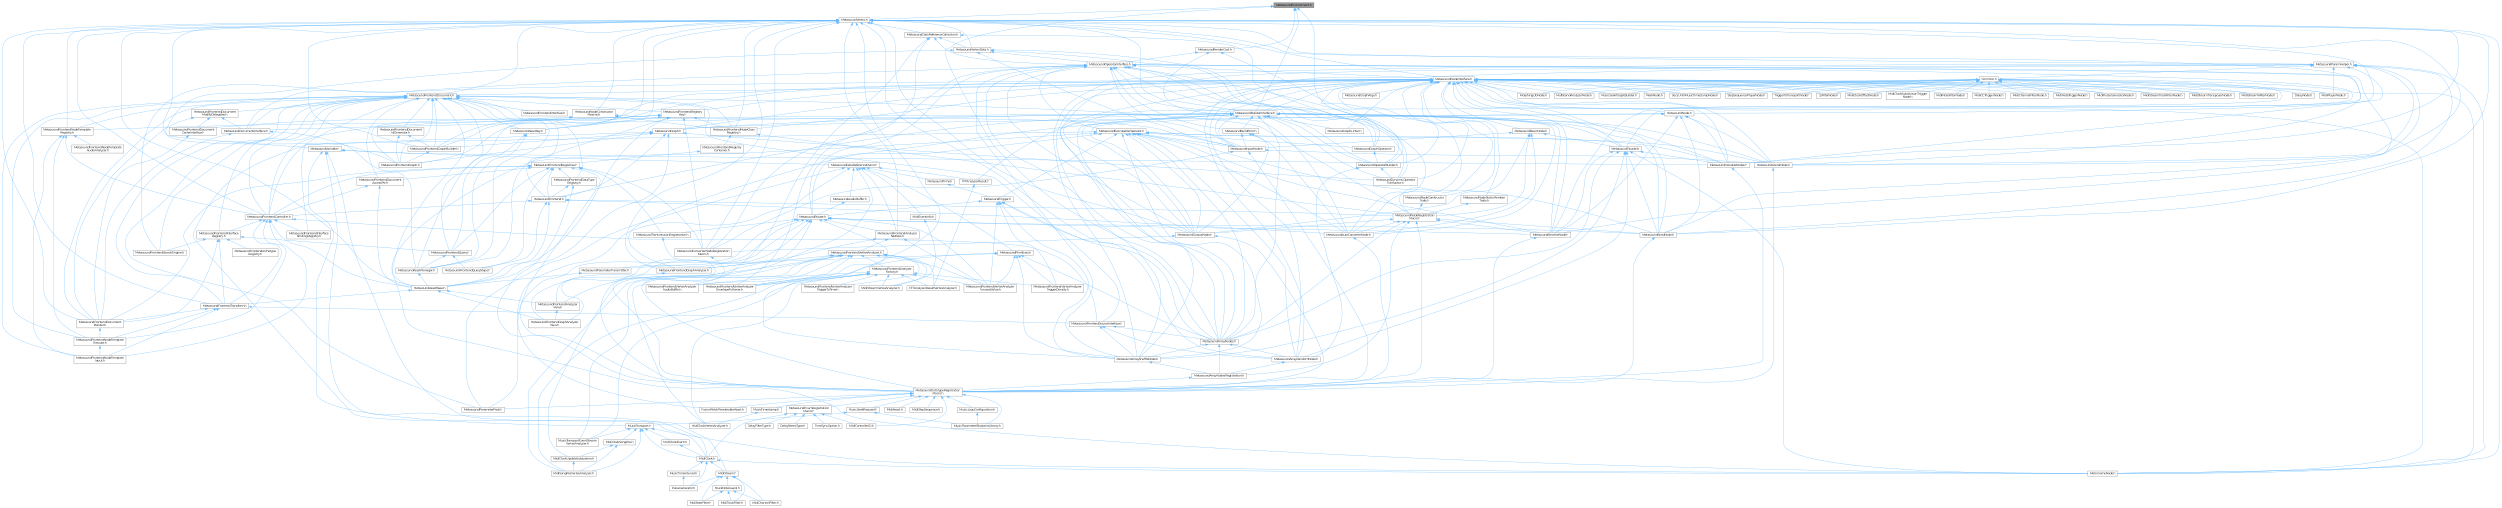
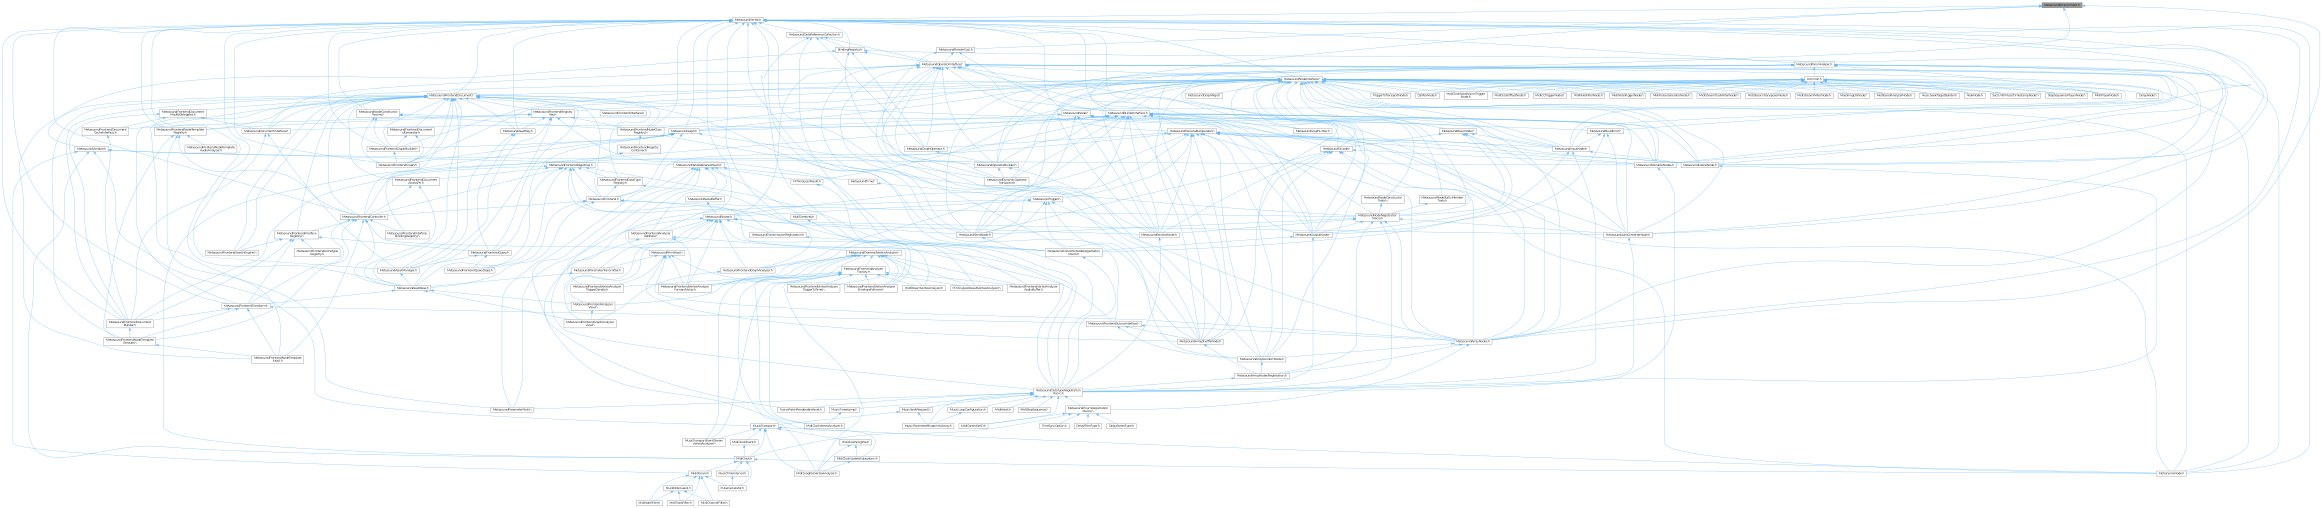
  digraph {
    fontname=Montserrat
    node [color=grey40 fillcolor=white fontname=Montserrat fontsize=10 shape=box style=filled]
    edge [color=steelblue1 dir=back fontname=Montserrat fontsize=10 labelfontname=Helvetica labelfontsize=10 style=solid]
    n1 [color=gray40 fillcolor=grey60 fontcolor=black height=0.2 label="MetasoundEnvironment.h" width=0.4]
    n2 [height=0.2 label="MetasoundArrayNodes.h" width=0.4]
    n3 [height=0.2 label="MetasoundBuilderInterface.h" width=0.4]
    n4 [height=0.2 label="MetasoundOperatorBuilder.h" width=0.4]
    n5 [height=0.2 label="MetasoundRenderCost.h" width=0.4]
    n6 [height=0.2 label="MetasoundVertex.h" width=0.4]
    n7 [height=0.2 label="MetasoundArrayNodesRegistration.h" width=0.4]
    n8 [height=0.2 label="MetasoundArrayRandomNode.h" width=0.4]
    n9 [height=0.2 label="MetasoundArrayShuffleNode.h" width=0.4]
    n10 [height=0.2 label="MetasoundAutoConverterNode.h" width=0.4]
    n11 [height=0.2 label="MetasoundBuildError.h" width=0.4]
    n12 [height=0.2 label="MetasoundInputNode.h" width=0.4]
    n13 [height=0.2 label="MetasoundLiteralNode.h" width=0.4]
    n14 [height=0.2 label="MetasoundOutputNode.h" width=0.4]
    n15 [height=0.2 label="MetasoundDocumentInterface.h" width=0.4]
    n16 [height=0.2 label="MetasoundDynamicOperator\lTransactor.h" width=0.4]
    n17 [height=0.2 label="MetasoundFacade.h" width=0.4]
    n18 [height=0.2 label="MetasoundReceiveNode.h" width=0.4]
    n19 [height=0.2 label="MetasoundSendNode.h" width=0.4]
    n20 [height=0.2 label="MetasoundVariableNodes.h" width=0.4]
    n21 [height=0.2 label="MetasoundFrontend.h" width=0.4]
    n22 [height=0.2 label="MetasoundFrontendController.h" width=0.4]
    n23 [height=0.2 label="MetasoundFrontendGraphAnalyzer.h" width=0.4]
    n24 [height=0.2 label="MetasoundGraph.h" width=0.4]
    n25 [height=0.2 label="MetasoundGraphLinter.h" width=0.4]
    n26 [height=0.2 label="MetasoundOperatorInterface.h" width=0.4]
    n27 [height=0.2 label="MetronomeNode.h" width=0.4]
    n28 [height=0.2 label="MetasoundConverterNodeRegistration\lMacro.h" width=0.4]
    n29 [height=0.2 label="MetasoundAssetManager.h" width=0.4]
    n30 [height=0.2 label="MetasoundFrontendDocument\lBuilder.h" width=0.4]
    n31 [height=0.2 label="MetasoundAssetBase.h" width=0.4]
    n32 [height=0.2 label="MetasoundFrontendTransform.h" width=0.4]
    n33 [height=0.2 label="MetasoundFrontendGraph.h" width=0.4]
    n34 [height=0.2 label="MetasoundFrontendGraphBuilder.h" width=0.4]
    n35 [height=0.2 label="MetasoundNodeInterface.h" width=0.4]
    n36 [height=0.2 label="MetasoundFrontendAnalyzer\lAddress.h" width=0.4]
    n37 [height=0.2 label="MetasoundFrontendDocument.h" width=0.4]
    n38 [height=0.2 label="MetasoundFrontendNodeClass\lRegistry.h" width=0.4]
    n39 [height=0.2 label="MetasoundNode.h" width=0.4]
    n40 [height=0.2 label="MetasoundAssetKey.h" width=0.4]
    n41 [height=0.2 label="MetasoundFrontendNodeTemplate\lRegistry.h" width=0.4]
    n42 [height=0.2 label="MetasoundDataReferenceCollection.h" width=0.4]
-   n43 [height=0.2 label="MetasoundVertexData.h" width=0.4]
+   n43 [height=0.2 label="BindingRegistry.h" width=0.4]
    n44 [height=0.2 label="MetasoundNodeConstructor\lParams.h" width=0.4]
    n45 [height=0.2 label="MetasoundParamHelper.h" width=0.4]
    n46 [height=0.2 label="MetasoundDataTypeRegistration\lMacro.h" width=0.4]
    n47 [height=0.2 label="FusionPatchRenderableAsset.h" width=0.4]
    n48 [height=0.2 label="MetasoundEnumRegistration\lMacro.h" width=0.4]
    n49 [height=0.2 label="MidiControllerID.h" width=0.4]
    n50 [height=0.2 label="MetasoundParameterPack.h" width=0.4]
    n51 [height=0.2 label="MidiAsset.h" width=0.4]
    n52 [height=0.2 label="MidiStepSequence.h" width=0.4]
    n53 [height=0.2 label="MusicLoopConfiguration.h" width=0.4]
    n54 [height=0.2 label="MusicParameterBlueprintLibrary.h" width=0.4]
    n55 [height=0.2 label="MusicSeekRequest.h" width=0.4]
    n56 [height=0.2 label="MusicTimestamp.h" width=0.4]
    n57 [height=0.2 label="DelayFilterType.h" width=0.4]
    n58 [height=0.2 label="DelayStereoType.h" width=0.4]
    n59 [height=0.2 label="MidiClock.h" width=0.4]
    n60 [height=0.2 label="TimeSyncOption.h" width=0.4]
    n61 [height=0.2 label="MusicTransport.h" width=0.4]
    n62 [height=0.2 label="MidiClockVertexAnalyzer.h" width=0.4]
    n63 [height=0.2 label="MidiStream.h" width=0.4]
    n64 [height=0.2 label="PulseGenerator.h" width=0.4]
    n65 [height=0.2 label="MusicTimeInterval.h" width=0.4]
    n66 [height=0.2 label="MidiChannelFilter.h" width=0.4]
    n67 [height=0.2 label="MidiNoteFilter.h" width=0.4]
    n68 [height=0.2 label="MidiTrackFilter.h" width=0.4]
    n69 [height=0.2 label="StuckNoteGuard.h" width=0.4]
    n70 [height=0.2 label="MidiClockEvent.h" width=0.4]
    n71 [height=0.2 label="MidiClockSongPos.h" width=0.4]
    n72 [height=0.2 label="MidiSongPosVertexAnalyzer.h" width=0.4]
    n73 [height=0.2 label="MusicTransportEventStream\lVertexAnalyzer.h" width=0.4]
    n74 [height=0.2 label="MidiClockUpdateSubsystem.h" width=0.4]
    n75 [height=0.2 label="MetasoundFrontendQuerySteps.h" width=0.4]
    n76 [height=0.2 label="MetasoundNodeRegistration\lMacro.h" width=0.4]
    n77 [height=0.2 label="MetasoundFrontendNodeTemplate\lReroute.h" width=0.4]
    n78 [height=0.2 label="MetasoundFrontendNodeTemplate\lInput.h" width=0.4]
    n79 [height=0.2 label="MetasoundFrontendSourceInterface.h" width=0.4]
    n80 [height=0.2 label="MetasoundFrontendInterface\lBindingRegistry.h" width=0.4]
    n81 [height=0.2 label="MetasoundFrontendInterface\lRegistry.h" width=0.4]
    n82 [height=0.2 label="MetasoundFrontendGraphAnalyzer\lView.h" width=0.4]
    n83 [height=0.2 label="MetasoundFrontendAnalyzer\lView.h" width=0.4]
    n84 [height=0.2 label="MetasoundFrontendArchetype\lRegistry.h" width=0.4]
    n85 [height=0.2 label="MetasoundFrontendQuery.h" width=0.4]
    n86 [height=0.2 label="MetasoundFrontendSearchEngine.h" width=0.4]
    n87 [height=0.2 label="MetasoundExecutableOperator.h" width=0.4]
    n88 [height=0.2 label="MetasoundGraphOperator.h" width=0.4]
    n89 [height=0.2 label="MetasoundRouter.h" width=0.4]
    n90 [height=0.2 label="MetasoundTrigger.h" width=0.4]
    n91 [height=0.2 label="MetasoundFrontendVertexAnalyzer\lEnvelopeFollower.h" width=0.4]
    n92 [height=0.2 label="MetasoundFrontendVertexAnalyzer\lForwardValue.h" width=0.4]
    n93 [height=0.2 label="MetasoundParameterTransmitter.h" width=0.4]
    n94 [height=0.2 label="MetasoundTransmissionRegistration.h" width=0.4]
    n95 [height=0.2 label="DjFilterNode.h" width=0.4]
    n96 [height=0.2 label="MetasoundBasicNode.h" width=0.4]
    n97 [height=0.2 label="MetasoundFrontendRegistry\lKey.h" width=0.4]
    n98 [height=0.2 label="MetasoundGraphAlgo.h" width=0.4]
    n99 [height=0.2 label="MetasoundNodeConstructor\lTraits.h" width=0.4]
    n100 [height=0.2 label="MetasoundNodeStaticMember\lTraits.h" width=0.4]
    n101 [height=0.2 label="MidiCCTriggerNode.h" width=0.4]
-   n102 [height=0.2 label="MidiChannelFilterNode.h" width=0.4]
    n103 [height=0.2 label="MidiClockOffsetNode.h" width=0.4]
    n104 [height=0.2 label="MidiClockSubdivisionTrigger\lNode.h" width=0.4]
    n105 [height=0.2 label="MidiNoteFilterNode.h" width=0.4]
    n106 [height=0.2 label="MidiNoteTriggerNode.h" width=0.4]
    n107 [height=0.2 label="MidiPlayerNode.h" width=0.4]
    n108 [height=0.2 label="MidiPulseGeneratorNode.h" width=0.4]
    n109 [height=0.2 label="MidiStreamTrackFilterNode.h" width=0.4]
    n110 [height=0.2 label="MidiStreamTransposerNode.h" width=0.4]
    n111 [height=0.2 label="MidiStreamWriterNode.h" width=0.4]
    n112 [height=0.2 label="MorphingLfoNode.h" width=0.4]
    n113 [height=0.2 label="MultibandAnalyzerNode.h" width=0.4]
    n114 [height=0.2 label="MusicSeekTargetBuilder.h" width=0.4]
    n115 [height=0.2 label="PeakNode.h" width=0.4]
    n116 [height=0.2 label="SecsUntilMusicTimestampNode.h" width=0.4]
    n117 [height=0.2 label="StepSequencePlayerNode.h" width=0.4]
    n118 [height=0.2 label="TriggerToTransportNode.h" width=0.4]
    n119 [height=0.2 label="MetasoundFrontendVertexAnalyzer\lTriggerDensity.h" width=0.4]
    n120 [height=0.2 label="MetasoundFrontendVertexAnalyzer.h" width=0.4]
    n121 [height=0.2 label="FFTAnalyzerResultVertexAnalyzer.h" width=0.4]
    n122 [height=0.2 label="MetasoundFrontendAnalyzer\lFactory.h" width=0.4]
    n123 [height=0.2 label="MetasoundFrontendVertexAnalyzer\lAudioBuffer.h" width=0.4]
    n124 [height=0.2 label="MetasoundFrontendVertexAnalyzer\lTriggerToTime.h" width=0.4]
    n125 [height=0.2 label="MidiStreamVertexAnalyzer.h" width=0.4]
    n126 [height=0.2 label="MetasoundFrontendDataType\lRegistry.h" width=0.4]
    n127 [height=0.2 label="MetasoundFrontendDocument\lAccessPtr.h" width=0.4]
    n128 [height=0.2 label="MetasoundFrontendDocument\lIdGenerator.h" width=0.4]
    n129 [height=0.2 label="MetasoundFrontendDocument\lModifyDelegates.h" width=0.4]
    n130 [height=0.2 label="MetasoundFrontendInterface.h" width=0.4]
    n131 [height=0.2 label="MetasoundFrontendRegistry\lContainer.h" width=0.4]
    n132 [height=0.2 label="MetasoundFrontendDocument\lCacheInterface.h" width=0.4]
    n133 [height=0.2 label="MetasoundFrontendNodeTemplate\lAudioAnalyzer.h" width=0.4]
    n134 [height=0.2 label="MetasoundFrontendRegistries.h" width=0.4]
    n135 [height=0.2 label="MetasoundVariable.h" width=0.4]
    n136 [height=0.2 label="Common.h" width=0.4]
    n137 [height=0.2 label="MetasoundDataReferenceMacro.h" width=0.4]
    n138 [height=0.2 label="FFTAnalyzerResult.h" width=0.4]
    n139 [height=0.2 label="MetasoundAudioBuffer.h" width=0.4]
    n140 [height=0.2 label="MetasoundPrimitives.h" width=0.4]
    n141 [height=0.2 label="MetasoundTime.h" width=0.4]
    n142 [height=0.2 label="MidiEventInfo.h" width=0.4]
    n143 [height=0.2 label="DelayNode.h" width=0.4]
    n1 -> n2
    n1 -> n3
    n1 -> n4
    n1 -> n5
    n1 -> n6
    n2 -> n7
    n2 -> n8
-   n2 -> n9
+   n2 -> n48
    n3 -> n2
    n3 -> n4
    n3 -> n9
    n3 -> n10
    n3 -> n11
    n3 -> n12
    n3 -> n13
    n3 -> n14
    n3 -> n15
    n3 -> n16
    n3 -> n17
    n3 -> n18
    n3 -> n19
    n3 -> n20
    n3 -> n21
    n3 -> n22
    n3 -> n23
    n3 -> n24
    n3 -> n25
    n4 -> n8
    n4 -> n16
    n5 -> n3
    n5 -> n16
    n5 -> n26
    n6 -> n2
    n6 -> n9
    n6 -> n10
    n6 -> n13
    n6 -> n14
    n6 -> n17
    n6 -> n19
    n6 -> n20
    n6 -> n22
    n6 -> n23
+   n6 -> n24
    n6 -> n27
    n6 -> n28
    n6 -> n29
    n6 -> n30
    n6 -> n31
    n6 -> n32
    n6 -> n33
    n6 -> n34
    n6 -> n35
    n6 -> n36
    n6 -> n37
    n6 -> n38
    n6 -> n39
    n6 -> n40
    n6 -> n41
    n6 -> n42
    n6 -> n43
    n6 -> n44
    n6 -> n45
    n7 -> n46
    n8 -> n7
    n9 -> n7
    n10 -> n46
    n11 -> n10
    n11 -> n12
    n11 -> n14
    n12 -> n13
    n12 -> n28
    n12 -> n46
    n13 -> n46
    n14 -> n28
    n14 -> n46
    n15 -> n29
    n15 -> n30
    n17 -> n2
    n17 -> n8
    n17 -> n9
    n17 -> n18
    n17 -> n19
    n17 -> n20
    n17 -> n27
    n18 -> n46
    n19 -> n46
    n20 -> n46
    n21 -> n10
    n21 -> n22
    n21 -> n31
    n21 -> n75
    n21 -> n76
    n22 -> n31
    n22 -> n32
    n22 -> n77
    n22 -> n78
    n22 -> n79
    n22 -> n80
    n22 -> n81
    n23 -> n82
    n24 -> n16
    n24 -> n21
    n24 -> n22
    n24 -> n31
    n24 -> n33
    n24 -> n34
    n26 -> n2
    n26 -> n3
    n26 -> n4
    n26 -> n9
    n26 -> n10
    n26 -> n11
    n26 -> n12
    n26 -> n13
    n26 -> n14
    n26 -> n15
    n26 -> n16
    n26 -> n18
    n26 -> n19
    n26 -> n28
    n26 -> n35
    n26 -> n87
    n26 -> n88
    n26 -> n89
    n28 -> n46
    n29 -> n31
    n30 -> n77
    n31 -> n32
    n31 -> n82
    n31 -> n83
    n32 -> n30
    n32 -> n77
    n32 -> n78
    n32 -> n79
    n34 -> n33
    n35 -> n2
    n35 -> n3
    n35 -> n4
    n35 -> n8
    n35 -> n9
    n35 -> n10
    n35 -> n12
    n35 -> n13
    n35 -> n14
    n35 -> n16
    n35 -> n17
    n35 -> n18
    n35 -> n19
    n35 -> n20
    n35 -> n24
    n35 -> n25
    n35 -> n27
    n35 -> n33
    n35 -> n34
    n35 -> n37
    n35 -> n38
    n35 -> n39
    n35 -> n76
    n35 -> n86
    n35 -> n95
    n35 -> n96
    n35 -> n97
    n35 -> n98
    n35 -> n99
    n35 -> n100
    n35 -> n101
-   n35 -> n102
    n35 -> n103
    n35 -> n104
    n35 -> n105
    n35 -> n106
    n35 -> n107
    n35 -> n108
    n35 -> n109
    n35 -> n110
    n35 -> n111
    n35 -> n112
    n35 -> n113
    n35 -> n114
    n35 -> n115
    n35 -> n116
    n35 -> n117
    n35 -> n118
    n36 -> n74
    n36 -> n92
    n36 -> n120
    n37 -> n15
    n37 -> n21
    n37 -> n22
    n37 -> n29
    n37 -> n30
    n37 -> n31
    n37 -> n32
    n37 -> n33
    n37 -> n34
    n37 -> n38
    n37 -> n40
    n37 -> n41
    n37 -> n50
    n37 -> n76
    n37 -> n77
    n37 -> n78
    n37 -> n79
    n37 -> n80
    n37 -> n81
    n37 -> n85
    n37 -> n86
    n37 -> n97
    n37 -> n126
    n37 -> n127
    n37 -> n128
    n37 -> n129
    n37 -> n130
    n38 -> n76
    n38 -> n131
    n39 -> n13
    n39 -> n14
    n39 -> n18
    n39 -> n19
    n39 -> n20
    n39 -> n24
    n40 -> n29
    n40 -> n85
    n41 -> n22
    n41 -> n77
    n41 -> n78
    n41 -> n133
    n42 -> n26
    n42 -> n43
    n42 -> n88
    n42 -> n91
    n42 -> n123
    n43 -> n4
    n43 -> n12
    n43 -> n26
    n43 -> n88
    n43 -> n135
    n44 -> n12
    n44 -> n33
    n44 -> n34
    n44 -> n38
    n45 -> n2
    n45 -> n8
    n45 -> n9
    n45 -> n13
    n45 -> n18
    n45 -> n19
    n45 -> n20
    n45 -> n27
    n45 -> n107
    n45 -> n136
    n46 -> n47
    n46 -> n48
    n46 -> n49
    n46 -> n50
    n46 -> n51
    n46 -> n52
    n46 -> n53
    n46 -> n54
    n46 -> n55
    n46 -> n56
    n48 -> n49
    n48 -> n57
    n48 -> n58
    n48 -> n59
    n48 -> n60
    n53 -> n54
    n55 -> n54
    n55 -> n61
    n56 -> n62
    n59 -> n27
    n59 -> n63
    n59 -> n64
    n59 -> n65
    n61 -> n27
    n61 -> n59
    n61 -> n70
    n61 -> n71
    n61 -> n72
    n61 -> n73
    n63 -> n64
    n63 -> n66
    n63 -> n67
    n63 -> n68
    n63 -> n69
    n65 -> n64
    n69 -> n66
    n69 -> n67
    n69 -> n68
    n70 -> n59
    n71 -> n72
    n71 -> n74
    n74 -> n72
    n76 -> n2
    n76 -> n7
    n76 -> n10
    n76 -> n14
    n76 -> n18
    n76 -> n19
    n76 -> n46
    n77 -> n78
    n79 -> n2
    n79 -> n8
    n79 -> n9
    n81 -> n30
    n81 -> n32
    n81 -> n84
    n81 -> n85
    n81 -> n86
    n83 -> n82
    n85 -> n29
    n85 -> n75
    n87 -> n2
    n87 -> n8
    n87 -> n9
    n87 -> n10
    n87 -> n12
    n87 -> n13
    n87 -> n14
    n87 -> n18
    n87 -> n19
    n87 -> n20
    n87 -> n27
    n87 -> n59
    n87 -> n88
    n87 -> n89
    n87 -> n90
    n88 -> n4
    n89 -> n18
    n89 -> n19
    n89 -> n23
    n89 -> n36
    n89 -> n50
    n89 -> n82
    n89 -> n83
    n89 -> n91
    n89 -> n92
    n89 -> n93
    n89 -> n94
    n90 -> n2
    n90 -> n8
    n90 -> n9
    n90 -> n89
    n90 -> n92
    n90 -> n119
    n93 -> n31
    n94 -> n46
    n96 -> n10
    n96 -> n12
    n96 -> n14
    n96 -> n17
    n96 -> n76
    n97 -> n28
    n97 -> n29
    n97 -> n31
    n97 -> n38
    n97 -> n40
    n97 -> n41
    n97 -> n132
    n99 -> n76
    n100 -> n76
    n120 -> n23
    n120 -> n62
    n120 -> n72
    n120 -> n73
    n120 -> n83
    n120 -> n91
    n120 -> n92
    n120 -> n121
    n120 -> n122
    n120 -> n123
    n120 -> n124
    n120 -> n125
    n122 -> n62
    n122 -> n72
    n122 -> n73
    n122 -> n91
    n122 -> n92
    n122 -> n119
    n122 -> n121
    n122 -> n123
    n122 -> n124
    n122 -> n125
    n126 -> n21
    n126 -> n46
    n127 -> n22
    n127 -> n31
    n128 -> n33
    n128 -> n34
    n129 -> n15
    n129 -> n30
    n129 -> n132
    n131 -> n134
    n132 -> n30
    n134 -> n21
    n134 -> n22
    n134 -> n28
    n134 -> n30
    n134 -> n46
    n134 -> n75
    n134 -> n85
    n134 -> n94
    n134 -> n126
    n134 -> n127
    n135 -> n20
    n135 -> n59
    n135 -> n61
    n135 -> n63
    n135 -> n137
    n136 -> n27
    n136 -> n95
    n136 -> n101
-   n136 -> n102
    n136 -> n103
    n136 -> n104
    n136 -> n105
    n136 -> n106
    n136 -> n107
    n136 -> n108
    n136 -> n109
    n136 -> n110
    n136 -> n111
    n136 -> n112
    n136 -> n113
    n136 -> n114
    n136 -> n115
    n136 -> n116
    n136 -> n117
    n136 -> n118
    n136 -> n138
    n136 -> n143
    n137 -> n36
    n137 -> n46
    n137 -> n47
    n137 -> n50
    n137 -> n138
    n137 -> n139
    n137 -> n140
    n137 -> n141
    n137 -> n142
    n138 -> n121
    n139 -> n89
    n140 -> n2
    n140 -> n9
    n140 -> n91
    n140 -> n92
    n140 -> n93
    n140 -> n119
    n141 -> n90
    n142 -> n125
  }
